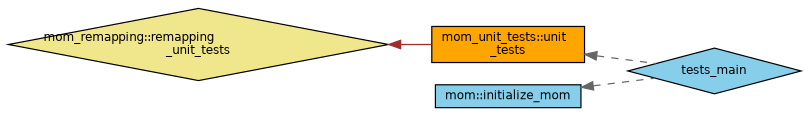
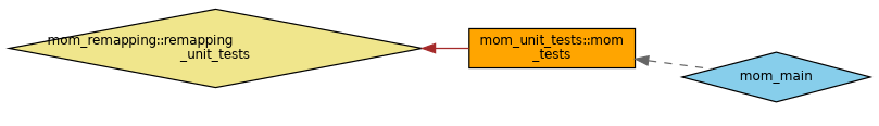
  digraph {
    rankdir=LR
    node [color=black fillcolor=skyblue fontname=Helvetica fontsize=10 shape=diamond style=filled]
    edge [color=gray40 dir=back fontname=Helvetica fontsize=10 labelfontname=Helvetica labelfontsize=10 style=dashed]
    n1 [fillcolor=khaki height=0.2 label="mom_remapping::remapping\l_unit_tests" width=0.4]
-   n2 [fillcolor=orange height=0.2 label="mom_unit_tests::unit\l_tests" shape=box width=0.4]
-   n3 [height=0.2 label=tests_main width=0.4]
-   n4 [height=0.2 label="mom::initialize_mom" shape=box width=0.4]
+   n2 [fillcolor=orange height=0.2 label="mom_unit_tests::mom\l_tests" shape=box width=0.4]
+   n3 [height=0.2 label=mom_main width=0.4]
    n1 -> n2 [color=brown style=solid]
    n2 -> n3
-   n4 -> n3
  }
